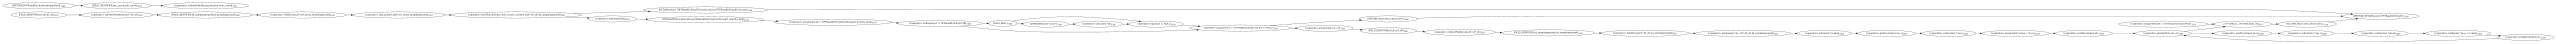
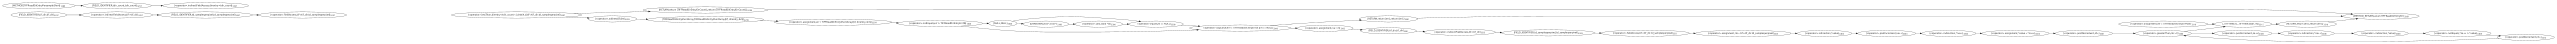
  digraph {
    fontname=Ubuntu
    rankdir=LR
    node [fontname=Ubuntu]
    edge [fontname=Ubuntu]
    n1 [label=<(&lt;operator&gt;.assignment,err = TIFFReadDirEntryShortArray(tif, direntry, &amp;m))<SUB>3299</SUB>>]
    n2 [label=<(&lt;operator&gt;.notEquals,err != TIFFReadDirEntryErrOk)<SUB>3300</SUB>>]
    n3 [label=<(&lt;operator&gt;.logicalOr,err != TIFFReadDirEntryErrOk || m == NULL)<SUB>3300</SUB>>]
    n4 [label=<(NULL,NULL)<SUB>3300</SUB>>]
    n5 [label=<(&lt;operator&gt;.assignment,na = m)<SUB>3302</SUB>>]
    n6 [label=<(FIELD_IDENTIFIER,tif_dir,tif_dir)<SUB>3303</SUB>>]
    n7 [label=<(&lt;operator&gt;.indirectFieldAccess,tif-&gt;tif_dir)<SUB>3303</SUB>>]
    n8 [label=<(&lt;operator&gt;.assignment,nb = tif-&gt;tif_dir.td_samplesperpixel)<SUB>3303</SUB>>]
    n9 [label=<(&lt;operator&gt;.indirection,*value)<SUB>3304</SUB>>]
    n10 [label=<(&lt;operator&gt;.postIncrement,na++)<SUB>3304</SUB>>]
    n11 [label=<(&lt;operator&gt;.assignment,*value = *na++)<SUB>3304</SUB>>]
    n12 [label=<(&lt;operator&gt;.postDecrement,nb--)<SUB>3305</SUB>>]
    n13 [label=<(&lt;operator&gt;.greaterThan,nb &gt; 0)<SUB>3306</SUB>>]
    n14 [label=<(_TIFFfreeExt,_TIFFfreeExt(tif, m))<SUB>3315</SUB>>]
    n15 [label=<(&lt;operator&gt;.postIncrement,na++)<SUB>3308</SUB>>]
    n16 [label=<(RETURN,return (err);,return (err);)<SUB>3316</SUB>>]
    n17 [label=<(METHOD_RETURN,enum TIFFReadDirEntryErr)<SUB>3289</SUB>>]
    n18 [label=<(&lt;operator&gt;.lessThan,direntry-&gt;tdir_count &lt; (uint64_t)tif-&gt;tif_dir.td_samplesperpixel)<SUB>3297</SUB>>]
    n19 [label=<(RETURN,return (TIFFReadDirEntryErrCount);,return (TIFFReadDirEntryErrCount);)<SUB>3298</SUB>>]
    n20 [label=<(&lt;operator&gt;.addressOf,&amp;m)<SUB>3299</SUB>>]
    n21 [label=<(TIFFReadDirEntryShortArray,TIFFReadDirEntryShortArray(tif, direntry, &amp;m))<SUB>3299</SUB>>]
    n22 [label=<(RETURN,return (err);,return (err);)<SUB>3301</SUB>>]
    n23 [label=<(&lt;operator&gt;.fieldAccess,tif-&gt;tif_dir.td_samplesperpixel)<SUB>3303</SUB>>]
    n24 [label=<(&lt;operator&gt;.indirection,*na++)<SUB>3304</SUB>>]
    n25 [label=<(&lt;operator&gt;.indirection,*na++)<SUB>3308</SUB>>]
    n26 [label=<(&lt;operator&gt;.indirectFieldAccess,direntry-&gt;tdir_count)<SUB>3297</SUB>>]
-   n27 [label=<(&lt;operator&gt;.cast,(uint64_t)tif-&gt;tif_dir.td_samplesperpixel)<SUB>3297</SUB>>]
    n28 [label=<(&lt;operator&gt;.equals,m == NULL)<SUB>3300</SUB>>]
    n29 [label=<(UNKNOWN,void *,void *)<SUB>3300</SUB>>]
    n30 [label=<(FIELD_IDENTIFIER,td_samplesperpixel,td_samplesperpixel)<SUB>3303</SUB>>]
    n31 [label=<(&lt;operator&gt;.postDecrement,nb--)<SUB>3313</SUB>>]
    n32 [label=<(FIELD_IDENTIFIER,tdir_count,tdir_count)<SUB>3297</SUB>>]
    n33 [label=<(FIELD_IDENTIFIER,tif_dir,tif_dir)<SUB>3297</SUB>>]
    n34 [label=<(&lt;operator&gt;.indirectFieldAccess,tif-&gt;tif_dir)<SUB>3297</SUB>>]
    n35 [label=<(&lt;operator&gt;.fieldAccess,tif-&gt;tif_dir.td_samplesperpixel)<SUB>3297</SUB>>]
    n36 [label=<(&lt;operator&gt;.cast,(void *)0)<SUB>3300</SUB>>]
    n37 [label=<(&lt;operator&gt;.notEquals,*na++ != *value)<SUB>3308</SUB>>]
    n38 [label=<(&lt;operator&gt;.assignment,err = TIFFReadDirEntryErrPsdif)<SUB>3310</SUB>>]
    n39 [label=<(FIELD_IDENTIFIER,td_samplesperpixel,td_samplesperpixel)<SUB>3297</SUB>>]
    n40 [label=<(&lt;operator&gt;.indirection,*value)<SUB>3308</SUB>>]
    n41 [label=<(METHOD,TIFFReadDirEntryPersampleShort)<SUB>3289</SUB>>]
    n1 -> n2
    n2 -> n3
    n2 -> n4
    n3 -> n5
    n3 -> n22
    n4 -> n28
    n4 -> n29
    n5 -> n6
    n6 -> n7
    n7 -> n30
    n8 -> n9
    n9 -> n10
    n10 -> n24
    n11 -> n12
    n12 -> n13
    n13 -> n14
    n13 -> n15
    n14 -> n16
    n15 -> n25
    n16 -> n17
    n18 -> n19
    n18 -> n20
    n19 -> n17
    n20 -> n21
    n21 -> n1
    n22 -> n17
    n23 -> n8
    n24 -> n11
    n25 -> n40
-   n27 -> n18
    n28 -> n3
    n29 -> n36
    n30 -> n23
    n31 -> n13
    n32 -> n26
    n33 -> n34
    n34 -> n39
-   n35 -> n27
    n36 -> n28
    n37 -> n31
    n38 -> n14
    n39 -> n35
    n40 -> n37
    n41 -> n32
  }
